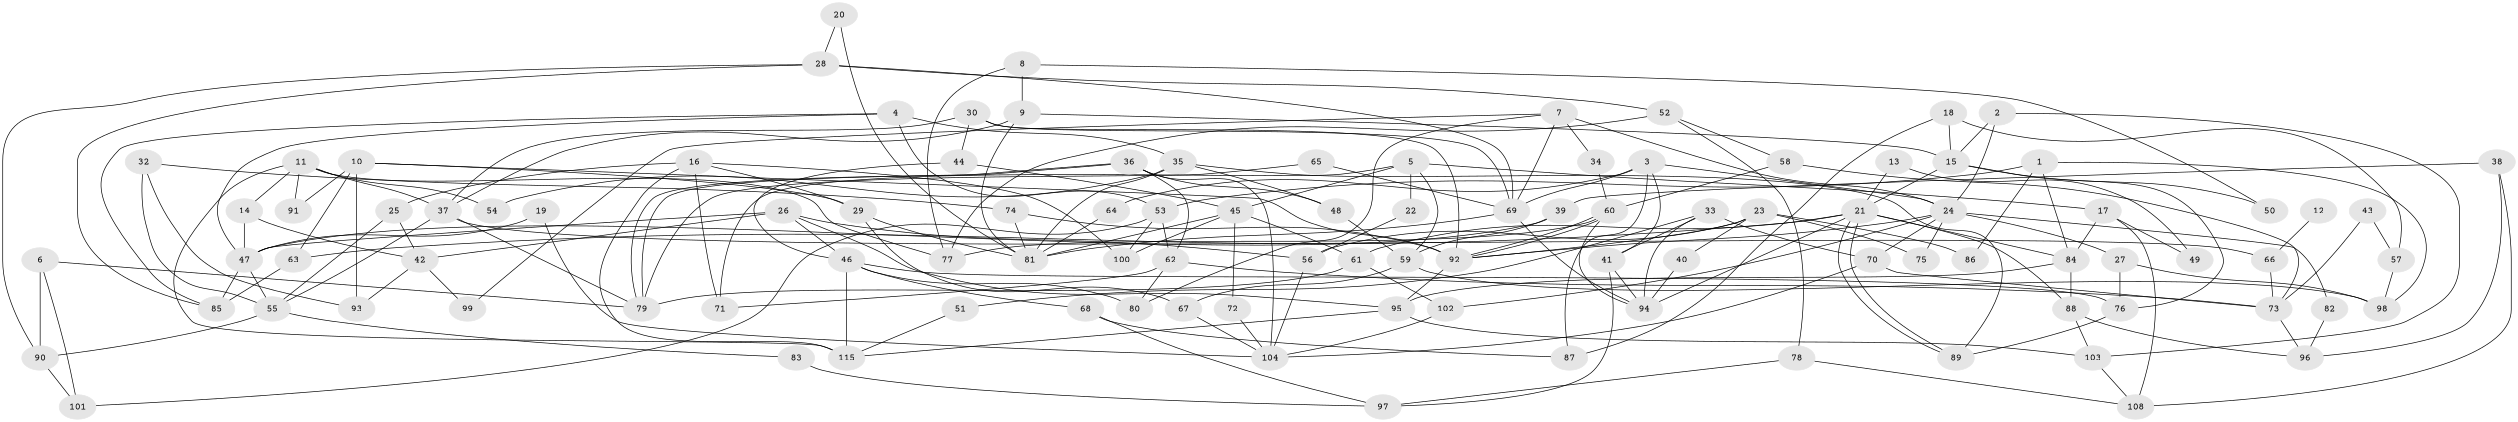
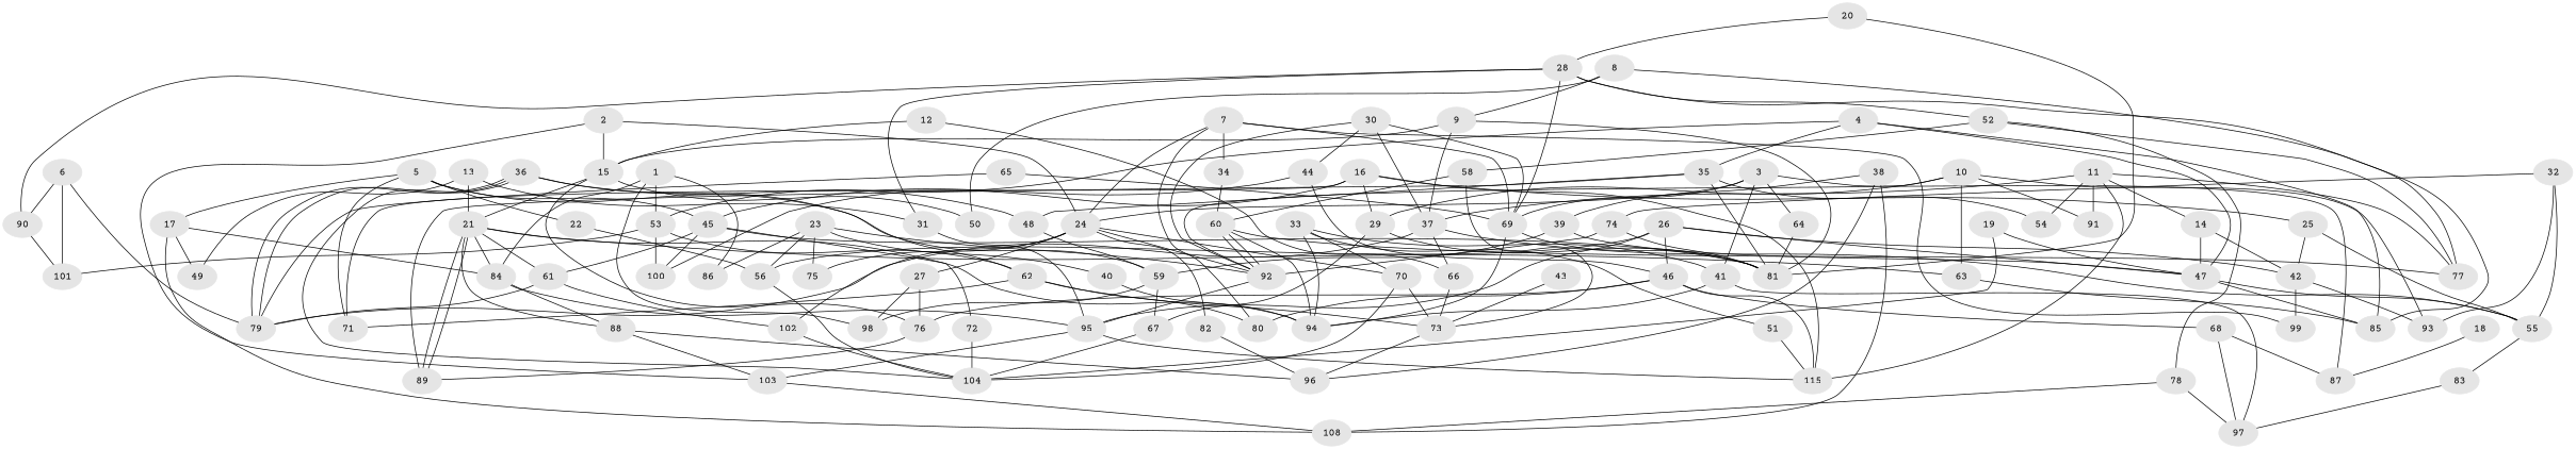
  graph {
    fontname="Courier Prime"
    node [color=gray90 fontname="Courier Prime" style=filled]
    edge [fontname="Courier Prime"]
    1
    53
    84
    86
    98
    101
    100
    62
    88
    95
    2
    15
    24
    103
    50
    21
    76
    92
    75
    27
    70
    82
    102
    56
    104
    n26 [label=108]
    3
    64
    69
    87
    41
    18
-   57
    81
    94
    4
    35
    47
    85
    54
    89
    48
    55
    5
    17
    22
    45
    59
    71
    49
    61
    72
    67
    6
    79
    90
    7
    34
    80
    99
    60
    8
    9
    77
    37
    66
    10
    29
    63
    91
    93
    11
    14
    n74 [label=115]
    42
    12
    73
    13
+   31
    16
    25
    19
    20
    28
    52
    96
    23
    40
    83
    26
    46
    68
    78
    58
    30
    44
    32
    74
    33
    51
    97
    36
    38
    39
    43
    65
    1 -- 53
    1 -- 84
    1 -- 86
    1 -- 98
    53 -- 101
    53 -- 100
    53 -- 62
    84 -- 88
    84 -- 95
    62 -- 71
    62 -- 80
    62 -- 73
    88 -- 103
    88 -- 96
    95 -- 103
    95 -- n74
    2 -- 15
    2 -- 24
    2 -- 103
    15 -- 50
    15 -- 21
    15 -- 76
    24 -- 92
    24 -- 75
    24 -- 27
    24 -- 70
    24 -- 82
    24 -- 102
    103 -- n26
    21 -- 84
    21 -- 88
    21 -- 94
    21 -- 89
    21 -- 89
    21 -- 61
    21 -- 63
    76 -- 89
    92 -- 95
    27 -- 98
    27 -- 76
    70 -- 104
    70 -- 73
    82 -- 96
    102 -- 104
    56 -- 104
    3 -- 24
    3 -- 64
    3 -- 69
    3 -- 87
    3 -- 41
    64 -- 81
    69 -- 81
    69 -- 94
    41 -- 94
    41 -- 97
    18 -- 87
-   18 -- 57
-   57 -- 98
    4 -- 53
    4 -- 35
    4 -- 47
    4 -- 85
    35 -- 81
    35 -- 54
    35 -- 89
    35 -- 48
    47 -- 85
    47 -- 55
    48 -- 59
-   55 -- 90
    55 -- 83
    5 -- 17
    5 -- 22
    5 -- 45
    5 -- 59
    5 -- 71
    17 -- 84
    17 -- n26
    17 -- 49
    22 -- 56
    45 -- 100
    45 -- 81
    45 -- 61
    45 -- 72
    59 -- 98
    59 -- 67
    61 -- 102
    61 -- 79
    72 -- 104
    67 -- 104
    6 -- 101
    6 -- 79
    6 -- 90
    90 -- 101
    7 -- 24
    7 -- 69
    7 -- 34
    7 -- 80
    7 -- 99
    34 -- 60
    60 -- 92
    60 -- 92
    60 -- 94
    60 -- 77
    8 -- 50
    8 -- 9
    8 -- 77
    9 -- 15
    9 -- 81
    9 -- 37
    37 -- 55
    37 -- 79
    37 -- 66
    66 -- 73
    10 -- 92
    10 -- 29
    10 -- 63
    10 -- 91
    10 -- 93
    29 -- 81
    29 -- 67
    63 -- 85
    11 -- 54
    11 -- 77
    11 -- 37
    11 -- 91
    11 -- 14
    11 -- n74
    14 -- 47
    14 -- 42
    42 -- 99
    42 -- 93
-   18 -- 15
+   12 -- 15
    12 -- 66
    73 -- 96
    13 -- 21
    13 -- 49
+   13 -- 31
+   31 -- 95
    16 -- 100
    16 -- 71
    16 -- 29
    16 -- n74
    16 -- 25
    25 -- 55
    25 -- 42
    19 -- 104
    19 -- 47
    20 -- 81
    20 -- 28
    28 -- 69
    28 -- 85
    28 -- 90
+   28 -- 31
    28 -- 52
    52 -- 77
    52 -- 78
    52 -- 58
    23 -- 86
    23 -- 92
    23 -- 75
    23 -- 56
    23 -- 40
    40 -- 94
    83 -- 97
    26 -- 95
    26 -- 56
    26 -- 47
    26 -- 42
    26 -- 46
    46 -- 76
    46 -- 80
    46 -- n74
    46 -- 68
    68 -- 87
    68 -- 97
    78 -- n26
    78 -- 97
    58 -- 60
    58 -- 73
    30 -- 92
    30 -- 69
    30 -- 37
    30 -- 44
    44 -- 45
    44 -- 46
    32 -- 55
    32 -- 93
    32 -- 74
    74 -- 92
    74 -- 81
    33 -- 70
    33 -- 41
    33 -- 94
    33 -- 51
    51 -- n74
    36 -- 62
    36 -- 104
    36 -- 48
    36 -- 79
    36 -- 79
    38 -- n26
    38 -- 96
    38 -- 39
    39 -- 47
    39 -- 59
-   43 -- 57
    43 -- 73
    65 -- 69
    65 -- 79
  }
